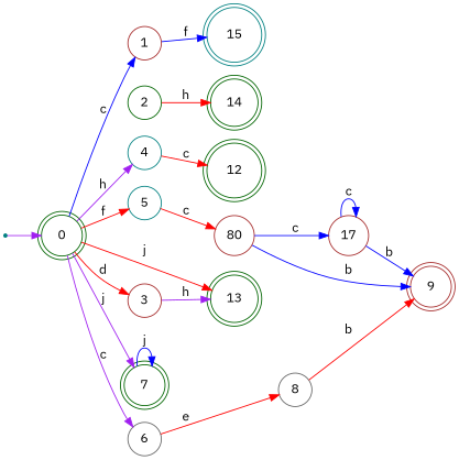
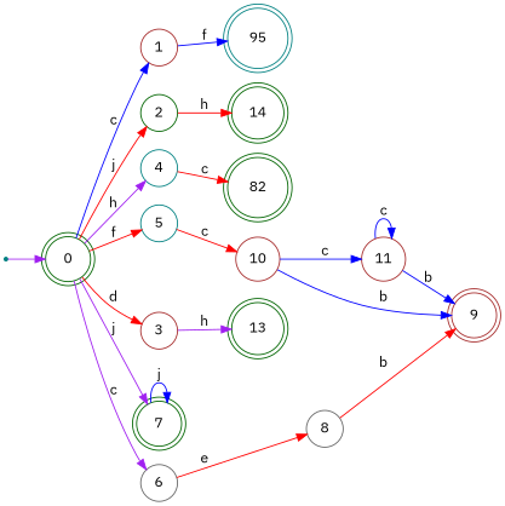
  digraph {
    fontname="IBM Plex Sans"
    rankdir=LR
    node [color=darkgreen fontname="IBM Plex Sans" shape=circle]
    edge [color=red fontname="IBM Plex Sans"]
    dummy0 [color=teal shape=point]
    0 [shape=doublecircle]
    1 [color=brown]
    2
    3 [color=brown]
    4 [color=teal]
    5 [color=teal]
    6 [color=gray40]
    7 [shape=doublecircle]
-   15 [color=teal shape=doublecircle]
+   15 [color=teal shape=doublecircle label=95]
    14 [shape=doublecircle]
    13 [shape=doublecircle]
-   12 [shape=doublecircle]
-   10 [color=brown label=80]
+   12 [shape=doublecircle label=82]
+   10 [color=brown]
    8 [color=gray40]
    9 [color=brown shape=doublecircle]
-   11 [color=brown label=17]
+   11 [color=brown]
    dummy0 -> 0 [color=purple]
    0 -> 1 [color=blue label=c]
-   0 -> 13 [label=j]
+   0 -> 2 [label=j]
    0 -> 3 [label=d]
    0 -> 4 [color=purple label=h]
    0 -> 5 [label=f]
    0 -> 6 [color=purple label=c]
    0 -> 7 [color=purple label=j]
    1 -> 15 [color=blue label=f]
    2 -> 14 [label=h]
    3 -> 13 [color=purple label=h]
    4 -> 12 [label=c]
    5 -> 10 [label=c]
    6 -> 8 [label=e]
    7 -> 7 [color=blue label=j]
    10 -> 9 [color=blue label=b]
    10 -> 11 [color=blue label=c]
    8 -> 9 [label=b]
    11 -> 9 [color=blue label=b]
    11 -> 11 [color=blue label=c]
  }
